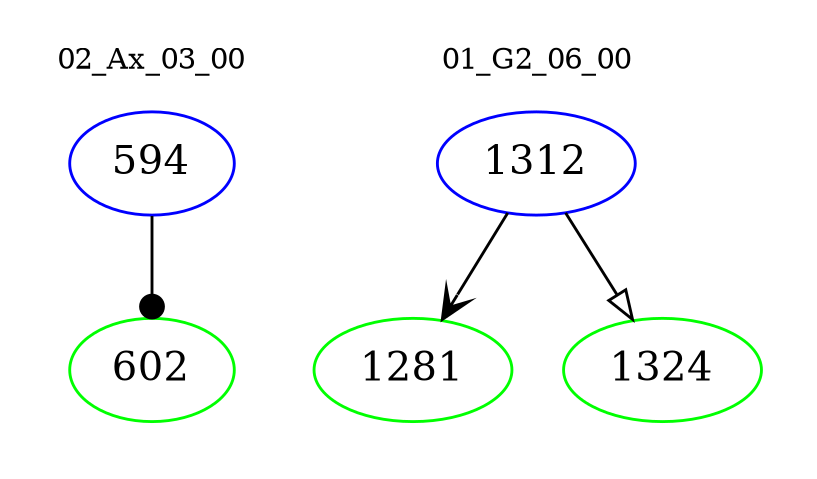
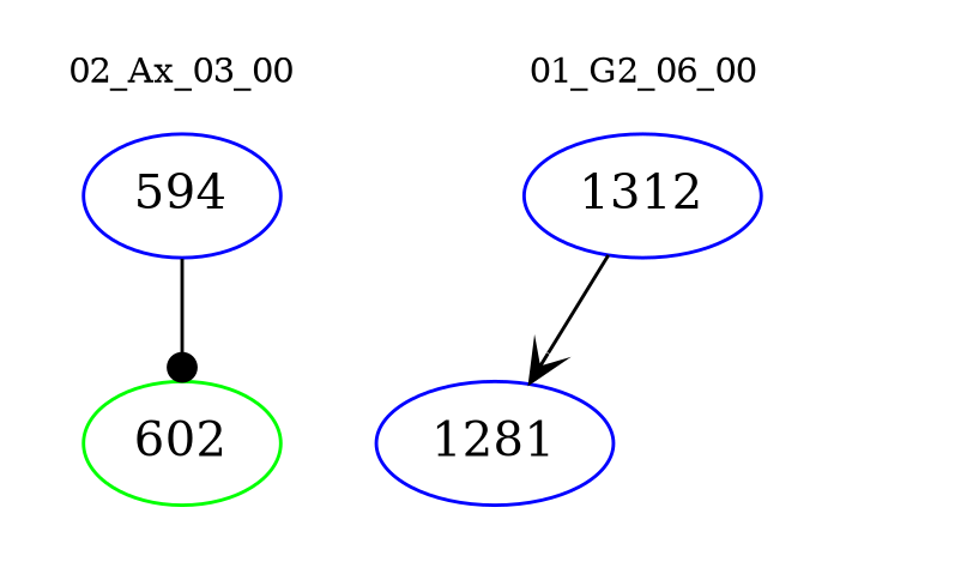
  digraph {
    node [color=green]
    edge [color=black]
    n1 [color=blue label=594]
    n2 [label=602]
    n3 [color=blue label=1312]
-   n4 [label=1281]
-   n5 [label=1324]
+   n4 [color=blue label=1281]
    subgraph cluster_1 {
      color=white
      fontsize=10
      label="02_Ax_03_00"
      n1
      n2
    }
    subgraph cluster_2 {
      color=white
      fontsize=10
      label="01_G2_06_00"
      n3
      n4
-     n5
    }
    n1 -> n2 [arrowhead=dot]
    n3 -> n4 [arrowhead=vee]
-   n3 -> n5 [arrowhead=onormal]
  }
